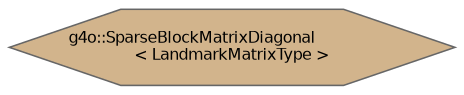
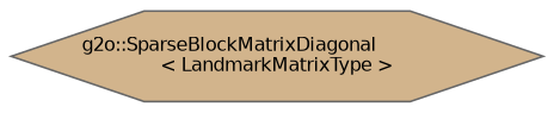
  digraph {
    rankdir=LR
-   n1 [color=gray40 fillcolor=tan fontname=Helvetica fontsize=10 height=0.2 label="g4o::SparseBlockMatrixDiagonal\l\< LandmarkMatrixType \>" shape=hexagon style=filled width=0.4]
+   n1 [color=gray40 fillcolor=tan fontname=Helvetica fontsize=10 height=0.2 label="g2o::SparseBlockMatrixDiagonal\l\< LandmarkMatrixType \>" shape=hexagon style=filled width=0.4]
  }
